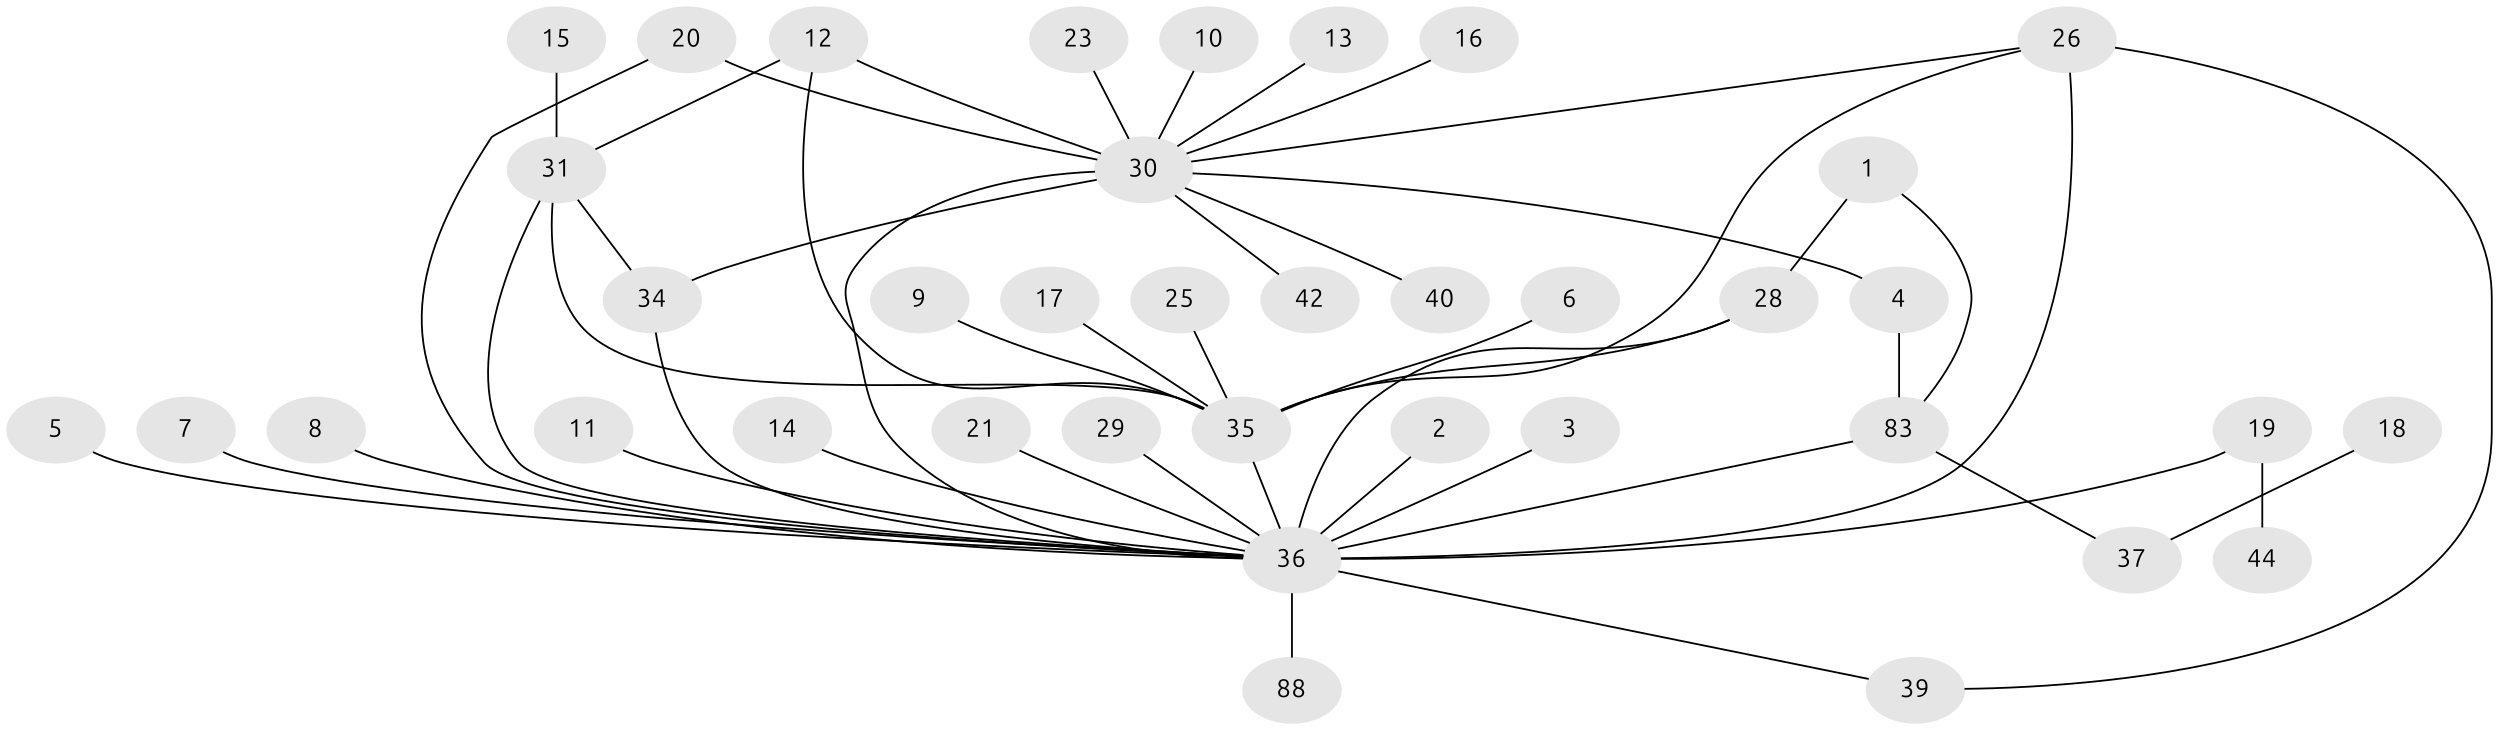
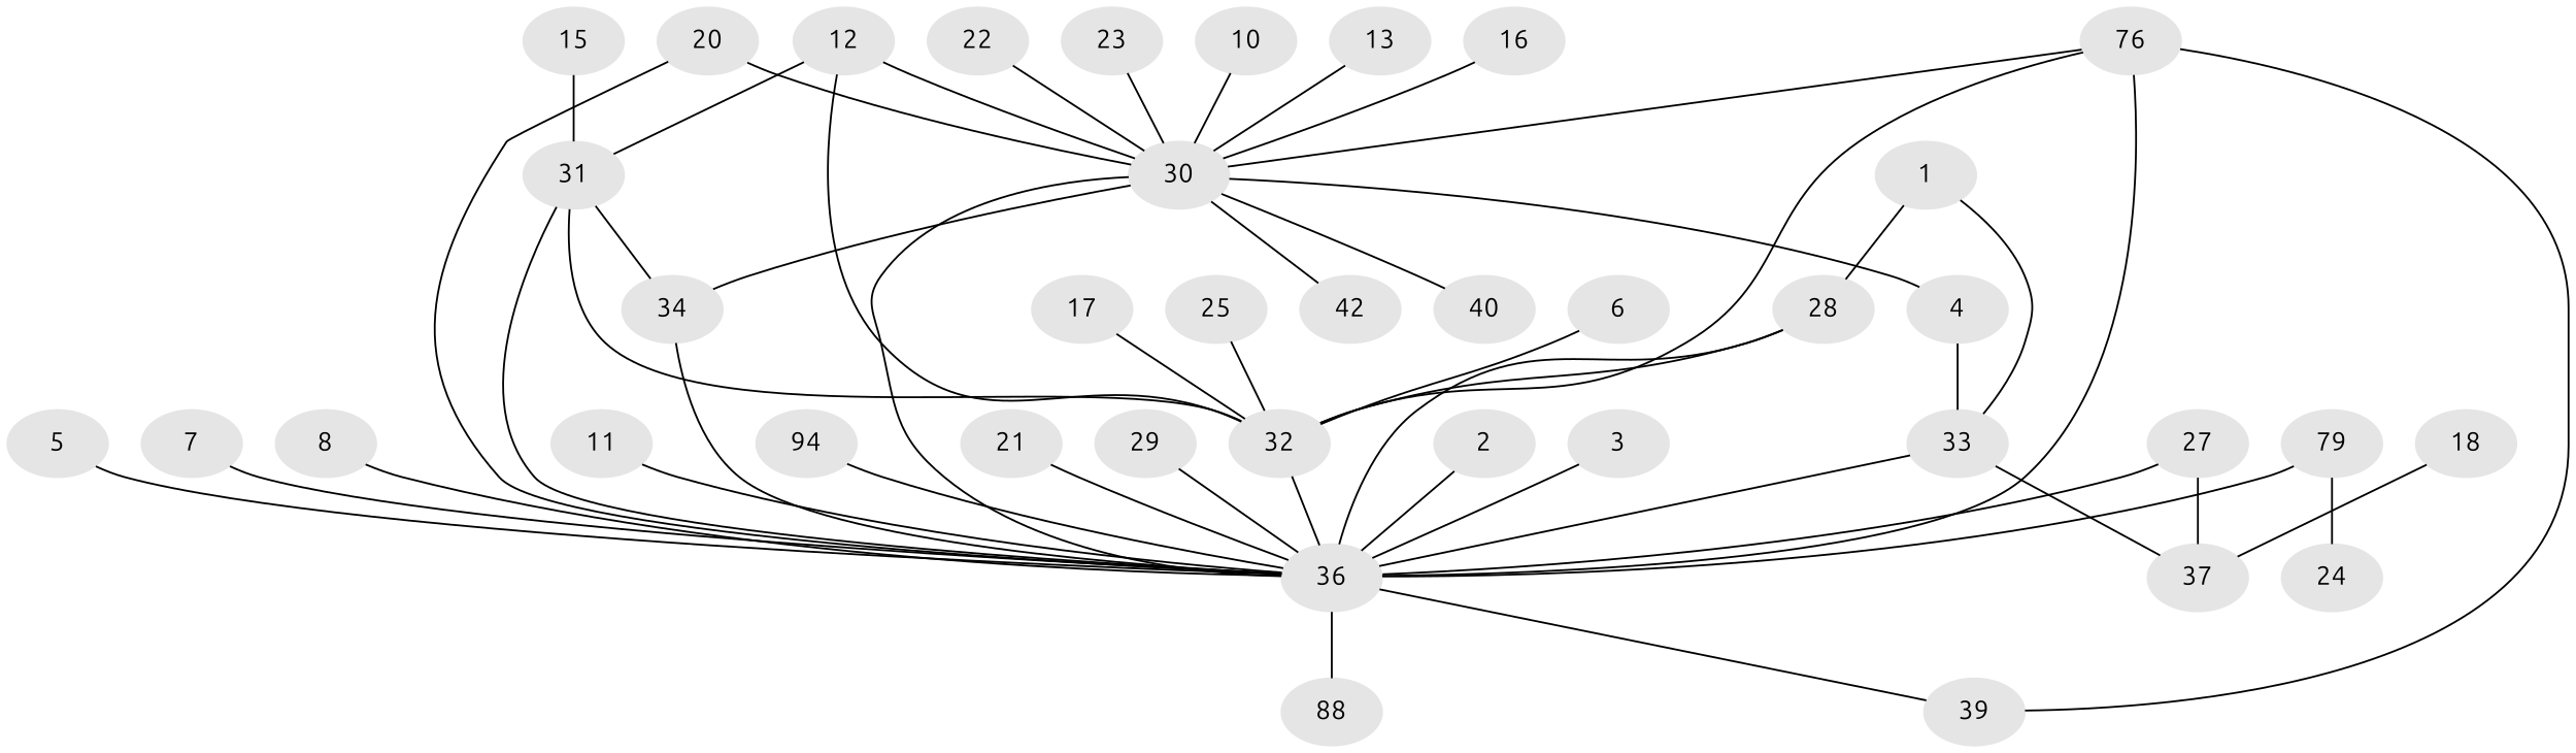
  graph {
    fontname=Ubuntu
    node [color=gray90 fontname=Ubuntu style=filled]
    edge [fontname=Ubuntu weight=1.0]
    1
    28
-   33 [label=83]
+   33
    36
-   35
+   35 [label=32]
    37
    2
    39
    n9 [label=88]
    3
    4
    5
    6
    7
    8
-   9
    10
    30
    n19 [label=42]
    34
    40
    11
    12
    31
    13
-   14
+   14 [label=94]
    15
    16
    17
    18
-   19
-   24 [label=44]
+   19 [label=79]
+   24
    20
    21
+   22
    23
    25
-   26
+   26 [label=76]
+   27
    29
    1 -- 28
    1 -- 33
    28 -- 36 [weight=2.0]
    28 -- 35
    33 -- 36 [weight=2.0]
    33 -- 37
    36 -- 39
    36 -- n9
    35 -- 36
    2 -- 36
    3 -- 36
    4 -- 33
    5 -- 36
    6 -- 35
    7 -- 36
    8 -- 36
-   9 -- 35
    10 -- 30
    30 -- 36
    30 -- 4
    30 -- n19
    30 -- 34 [weight=2.0]
    30 -- 40
    34 -- 36
    11 -- 36
    12 -- 35
    12 -- 30
    12 -- 31
    31 -- 36
    31 -- 35
    31 -- 34
    13 -- 30
    14 -- 36
    15 -- 31
    16 -- 30
    17 -- 35
    18 -- 37
    19 -- 36 [weight=2.0]
    19 -- 24
    20 -- 36
    20 -- 30
    21 -- 36
+   22 -- 30
    23 -- 30
    25 -- 35
    26 -- 36 [weight=2.0]
    26 -- 35
    26 -- 39
    26 -- 30
+   27 -- 36
+   27 -- 37
    29 -- 36
  }
